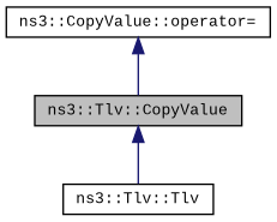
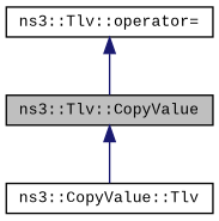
  digraph {
    fontname="Liberation Mono"
    rankdir=TB
    node [color=black fillcolor=white fontname="Liberation Mono" fontsize=10 shape=record style=filled]
    edge [color=midnightblue dir=back fontname="Liberation Mono" fontsize=10 labelfontname=Helvetica labelfontsize=10 style=solid]
    n1 [fillcolor=grey75 fontcolor=black height=0.2 label="ns3::Tlv::CopyValue" width=0.4]
-   n2 [height=0.2 label="ns3::Tlv::Tlv" width=0.4]
-   n3 [height=0.2 label="ns3::CopyValue::operator=" width=0.4]
+   n2 [height=0.2 label="ns3::CopyValue::Tlv" width=0.4]
+   n3 [height=0.2 label="ns3::Tlv::operator=" width=0.4]
    n1 -> n2
    n3 -> n1
  }
